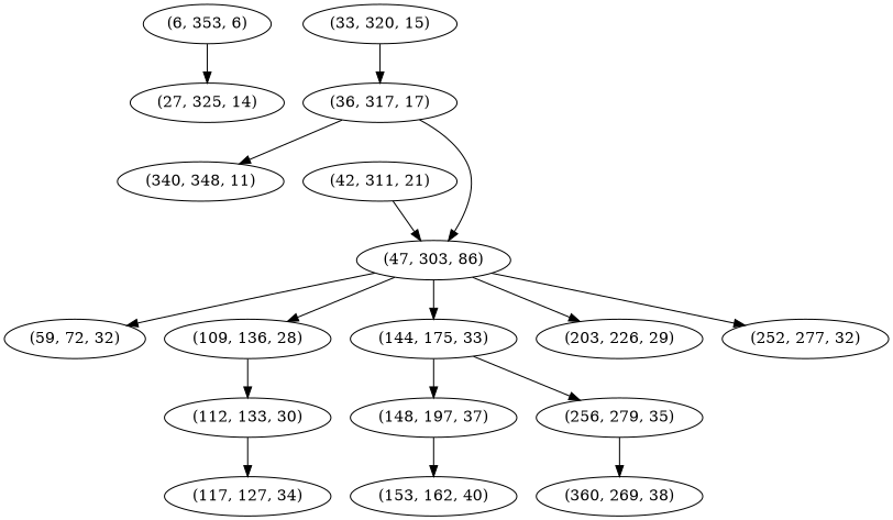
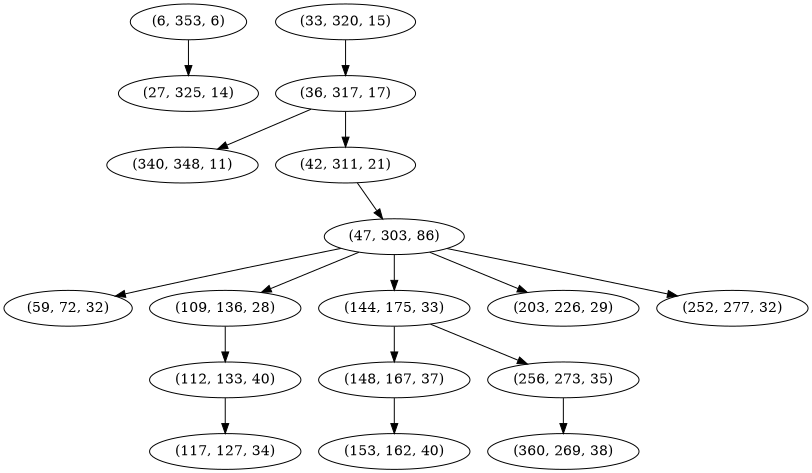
  digraph {
    fontname="DejaVu Serif"
    node [fontname="DejaVu Serif"]
    edge [fontname="DejaVu Serif"]
    "(6, 353, 6)"
    "(27, 325, 14)"
    "(33, 320, 15)"
    "(36, 317, 17)"
    "(340, 348, 11)"
    "(42, 311, 21)"
    n7 [label="(47, 303, 86)"]
    "(59, 72, 32)"
    "(109, 136, 28)"
    "(144, 175, 33)"
    "(203, 226, 29)"
    "(252, 277, 32)"
-   "(112, 133, 30)"
-   "(148, 167, 37)" [label="(148, 197, 37)"]
-   "(256, 273, 35)" [label="(256, 279, 35)"]
+   "(112, 133, 30)" [label="(112, 133, 40)"]
+   "(148, 167, 37)"
+   "(256, 273, 35)"
    "(117, 127, 34)"
    "(153, 162, 40)"
    n18 [label="(360, 269, 38)"]
    "(6, 353, 6)" -> "(27, 325, 14)"
    "(33, 320, 15)" -> "(36, 317, 17)"
    "(36, 317, 17)" -> "(340, 348, 11)"
-   "(36, 317, 17)" -> n7
+   "(36, 317, 17)" -> "(42, 311, 21)"
    "(42, 311, 21)" -> n7
    n7 -> "(59, 72, 32)"
    n7 -> "(109, 136, 28)"
    n7 -> "(144, 175, 33)"
    n7 -> "(203, 226, 29)"
    n7 -> "(252, 277, 32)"
    "(109, 136, 28)" -> "(112, 133, 30)"
    "(144, 175, 33)" -> "(148, 167, 37)"
    "(144, 175, 33)" -> "(256, 273, 35)"
    "(112, 133, 30)" -> "(117, 127, 34)"
    "(148, 167, 37)" -> "(153, 162, 40)"
    "(256, 273, 35)" -> n18
  }
